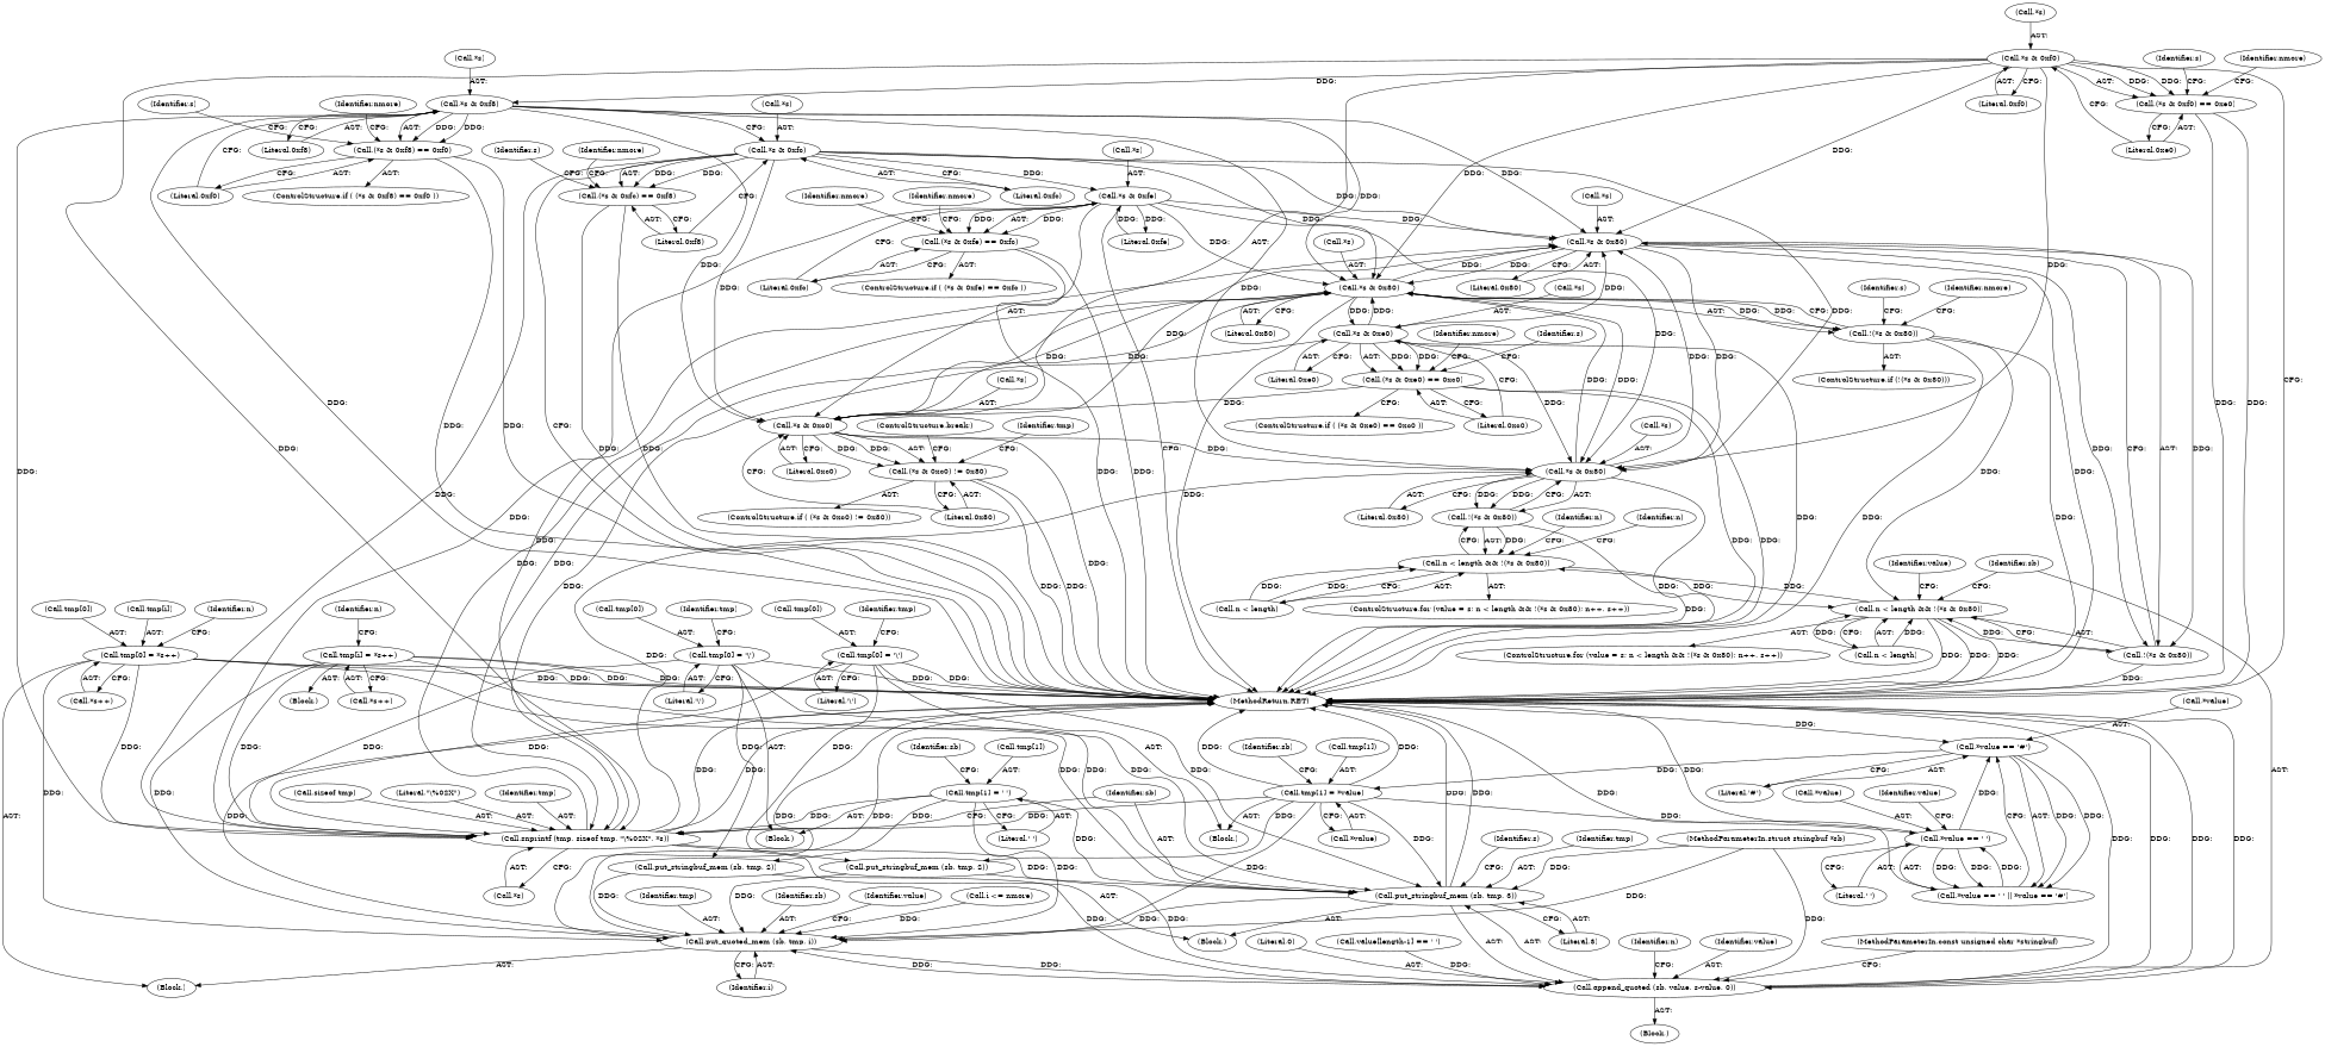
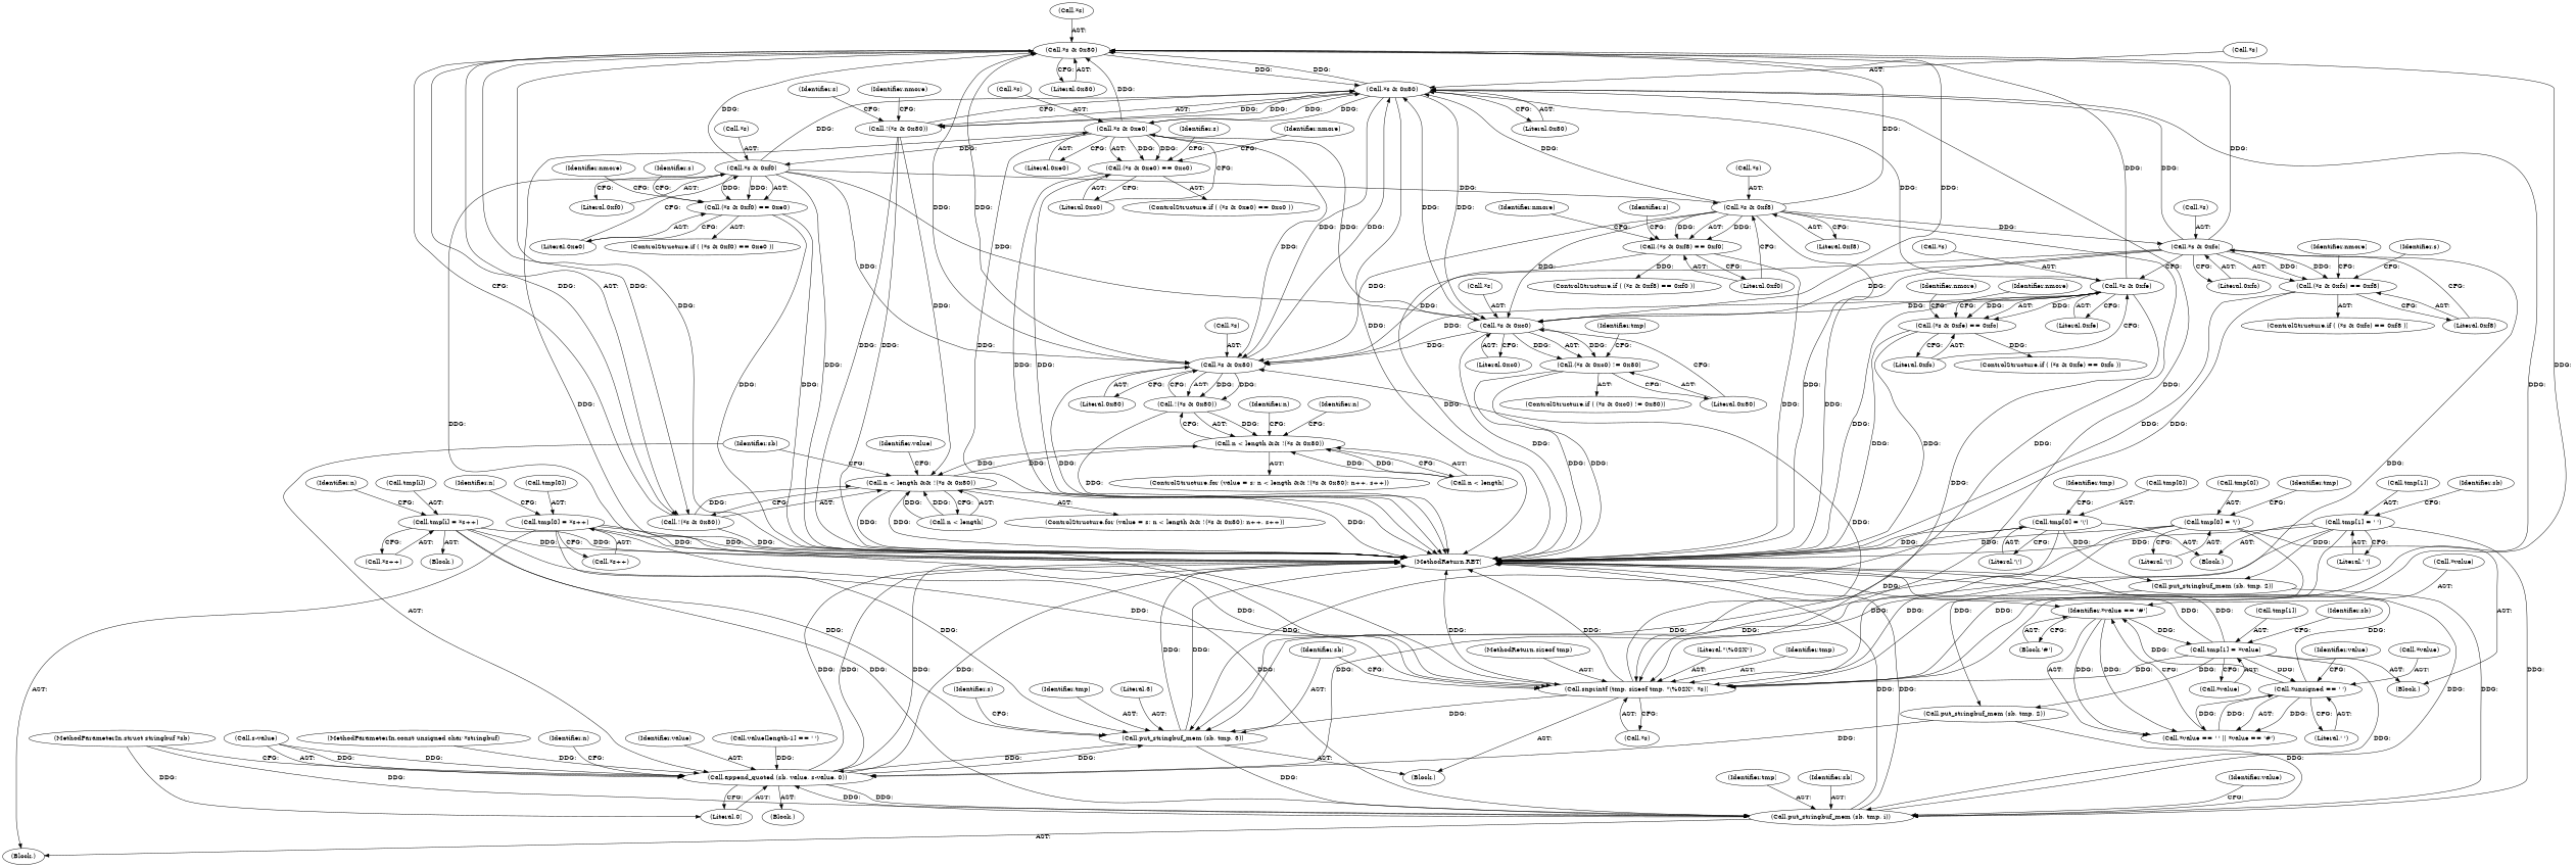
  digraph {
    n1 [label="(Call,*s & 0x80)"]
    n2 [label="(Call,*s & 0x80)"]
    n3 [label="(Call,*s & 0x80)"]
    n4 [label="(Call,!(*s & 0x80))"]
    n5 [label="(MethodReturn,RET)"]
    n6 [label="(Literal,0x80)"]
    n7 [label="(Call,*s & 0xc0)"]
    n8 [label="(Call,snprintf (tmp, sizeof tmp, \"\\%02X\", *s))"]
    n9 [label="(Call,*s & 0xe0)"]
    n10 [label="(Call,!(*s & 0x80))"]
    n11 [label="(Literal,0x80)"]
    n12 [label="(Call,!(*s & 0x80))"]
    n13 [label="(Literal,0x80)"]
    n14 [label="(Call,n < length && !(*s & 0x80))"]
-   n15 [label="(Call,*value == '#')"]
+   n15 [label="(Identifier,*value == '#')"]
    n16 [label="(Call,*s & 0xfe)"]
    n17 [label="(Call,(*s & 0xfe) == 0xfc)"]
    n18 [label="(Literal,0xfe)"]
    n19 [label="(Call,(*s & 0xc0) != 0x80)"]
    n20 [label="(Literal,0xc0)"]
    n21 [label="(Call,put_stringbuf_mem (sb, tmp, 3))"]
    n22 [label="(Call,*s)"]
    n23 [label="(Block,)"]
    n24 [label="(Literal,0xfc)"]
    n25 [label="(ControlStructure,if ( (*s & 0xfe) == 0xfc ))"]
    n26 [label="(Call,*s & 0xfc)"]
    n27 [label="(Call,(*s & 0xfc) == 0xf8)"]
    n28 [label="(Literal,0xfc)"]
+   n29 [label="(ControlStructure,if ( (*s & 0xfc) == 0xf8 ))"]
    n30 [label="(Literal,0xf8)"]
    n31 [label="(Call,*s & 0xf8)"]
    n32 [label="(Call,(*s & 0xf8) == 0xf0)"]
    n33 [label="(Literal,0xf8)"]
    n34 [label="(Literal,0xf0)"]
    n35 [label="(ControlStructure,if ( (*s & 0xf8) == 0xf0 ))"]
    n36 [label="(Call,*s & 0xf0)"]
    n37 [label="(Call,(*s & 0xf0) == 0xe0)"]
    n38 [label="(Literal,0xf0)"]
+   n39 [label="(ControlStructure,if ( (*s & 0xf0) == 0xe0 ))"]
    n40 [label="(Literal,0xe0)"]
    n41 [label="(Call,(*s & 0xe0) == 0xc0)"]
    n42 [label="(Literal,0xe0)"]
    n43 [label="(ControlStructure,if ( (*s & 0xe0) == 0xc0 ))"]
    n44 [label="(Literal,0xc0)"]
-   n45 [label="(ControlStructure,if (!(*s & 0x80)))"]
    n46 [label="(Literal,0x80)"]
    n47 [label="(ControlStructure,if ( (*s & 0xc0) != 0x80))"]
    n48 [label="(Call,n < length && !(*s & 0x80))"]
-   n49 [label="(Call,put_quoted_mem (sb, tmp, i))"]
+   n49 [label="(Call,put_stringbuf_mem (sb, tmp, i))"]
    n50 [label="(Call,append_quoted (sb, value, s-value, 0))"]
    n51 [label="(Literal,3)"]
    n52 [label="(Call,tmp[i] = *s++)"]
    n53 [label="(Call,*s++)"]
    n54 [label="(Block,)"]
    n55 [label="(Block,)"]
-   n56 [label="(Identifier,i)"]
    n57 [label="(Call,tmp[1] = *value)"]
    n58 [label="(Call,put_stringbuf_mem (sb, tmp, 2))"]
    n59 [label="(Call,*value)"]
    n60 [label="(Block,)"]
-   n61 [label="(Call,*value == ' ')"]
+   n61 [label="(Call,*unsigned == ' ')"]
    n62 [label="(Call,*value == ' ' || *value == '#')"]
-   n63 [label="(Literal,'#')"]
+   n63 [label="(Block,'#')"]
    n64 [label="(Literal,' ')"]
    n65 [label="(Call,tmp[0] = *s++)"]
    n66 [label="(Call,*s++)"]
    n67 [label="(Call,tmp[0] = '\\')"]
    n68 [label="(Literal,'\\')"]
    n69 [label="(Call,tmp[1] = ' ')"]
    n70 [label="(Call,put_stringbuf_mem (sb, tmp, 2))"]
    n71 [label="(Block,)"]
    n72 [label="(Literal,' ')"]
    n73 [label="(Call,tmp[0] = '\\')"]
    n74 [label="(Literal,'\\')"]
    n75 [label="(ControlStructure,for (value = s; n < length && !(*s & 0x80); n++, s++))"]
    n76 [label="(Call,n < length)"]
    n77 [label="(Call,n < length)"]
    n78 [label="(ControlStructure,for (value = s; n < length && !(*s & 0x80); n++, s++))"]
    n79 [label="(Literal,0)"]
    n80 [label="(Block,)"]
-   n81 [label="(Call,sizeof tmp)"]
+   n81 [label="(MethodReturn,sizeof tmp)"]
    n82 [label="(Identifier,s)"]
    n83 [label="(Identifier,nmore)"]
    n84 [label="(Identifier,tmp)"]
    n85 [label="(Call,value[length-1] == ' ')"]
    n86 [label="(Identifier,sb)"]
    n87 [label="(Call,*s)"]
    n88 [label="(Call,*s)"]
+   n89 [label="(Call,s-value)"]
    n90 [label="(Literal,\"\\%02X\")"]
    n91 [label="(Call,tmp[1])"]
    n92 [label="(MethodParameterIn,struct stringbuf *sb)"]
    n93 [label="(Identifier,value)"]
    n94 [label="(Identifier,n)"]
    n95 [label="(Identifier,value)"]
    n96 [label="(Call,*value)"]
    n97 [label="(Identifier,s)"]
    n98 [label="(Identifier,tmp)"]
    n99 [label="(Identifier,s)"]
    n100 [label="(Identifier,tmp)"]
    n101 [label="(Identifier,nmore)"]
    n102 [label="(Call,*s)"]
    n103 [label="(Call,tmp[i])"]
    n104 [label="(Identifier,sb)"]
    n105 [label="(Identifier,nmore)"]
    n106 [label="(Identifier,tmp)"]
    n107 [label="(Identifier,tmp)"]
    n108 [label="(Identifier,sb)"]
    n109 [label="(Call,*s)"]
    n110 [label="(Identifier,n)"]
    n111 [label="(Call,*s)"]
    n112 [label="(Call,*value)"]
    n113 [label="(Identifier,n)"]
    n114 [label="(Identifier,n)"]
    n115 [label="(Identifier,nmore)"]
    n116 [label="(Identifier,n)"]
    n117 [label="(Call,*s)"]
    n118 [label="(Identifier,nmore)"]
    n119 [label="(Identifier,value)"]
    n120 [label="(Call,tmp[0])"]
    n121 [label="(Call,*s)"]
    n122 [label="(Identifier,sb)"]
    n123 [label="(Identifier,s)"]
    n124 [label="(Identifier,sb)"]
    n125 [label="(Identifier,value)"]
    n126 [label="(Identifier,s)"]
    n127 [label="(Identifier,s)"]
    n128 [label="(Call,tmp[1])"]
    n129 [label="(Call,tmp[0])"]
    n130 [label="(Call,tmp[0])"]
    n131 [label="(Identifier,nmore)"]
    n132 [label="(Identifier,nmore)"]
    n133 [label="(MethodParameterIn,const unsigned char *stringbuf)"]
-   n134 [label="(Call,i <= nmore)"]
    n135 [label="(Call,*s)"]
    n136 [label="(Call,*s)"]
-   n137 [label="(ControlStructure,break;)"]
    n138 [label="(Identifier,tmp)"]
    n1 -> n2 [label="DDG: "]
    n1 -> n3 [label="DDG: "]
    n1 -> n4 [label="AST: "]
    n1 -> n4 [label="DDG: "]
    n1 -> n4 [label="DDG: "]
    n1 -> n5 [label="DDG: "]
    n1 -> n6 [label="CFG: "]
    n2 -> n1 [label="DDG: "]
    n2 -> n3 [label="DDG: "]
    n2 -> n5 [label="DDG: "]
    n2 -> n7 [label="DDG: "]
    n2 -> n8 [label="DDG: "]
    n2 -> n9 [label="DDG: "]
    n2 -> n10 [label="AST: "]
    n2 -> n10 [label="DDG: "]
    n2 -> n10 [label="DDG: "]
    n2 -> n11 [label="CFG: "]
    n3 -> n1 [label="DDG: "]
    n3 -> n2 [label="DDG: "]
    n3 -> n5 [label="DDG: "]
    n3 -> n12 [label="AST: "]
    n3 -> n12 [label="DDG: "]
    n3 -> n12 [label="DDG: "]
    n3 -> n13 [label="CFG: "]
    n4 -> n1 [label="CFG: "]
    n4 -> n5 [label="DDG: "]
    n4 -> n14 [label="AST: "]
    n4 -> n14 [label="DDG: "]
    n5 -> n15 [label="DDG: "]
    n6 -> n1 [label="AST: "]
    n7 -> n1 [label="DDG: "]
    n7 -> n2 [label="DDG: "]
    n7 -> n3 [label="DDG: "]
    n7 -> n5 [label="DDG: "]
    n7 -> n19 [label="AST: "]
    n7 -> n19 [label="DDG: "]
    n7 -> n19 [label="DDG: "]
    n7 -> n20 [label="CFG: "]
    n8 -> n1 [label="DDG: "]
    n8 -> n2 [label="DDG: "]
    n8 -> n3 [label="DDG: "]
    n8 -> n5 [label="DDG: "]
    n8 -> n5 [label="DDG: "]
    n8 -> n21 [label="DDG: "]
    n8 -> n22 [label="CFG: "]
    n8 -> n23 [label="AST: "]
    n9 -> n1 [label="DDG: "]
    n9 -> n2 [label="DDG: "]
    n9 -> n3 [label="DDG: "]
    n9 -> n5 [label="DDG: "]
-   n41 -> n7 [label="DDG: "]
+   n9 -> n7 [label="DDG: "]
    n9 -> n8 [label="DDG: "]
+   n9 -> n36 [label="DDG: "]
    n9 -> n41 [label="AST: "]
    n9 -> n41 [label="DDG: "]
    n9 -> n41 [label="DDG: "]
    n9 -> n42 [label="CFG: "]
    n10 -> n2 [label="CFG: "]
    n10 -> n5 [label="DDG: "]
    n10 -> n5 [label="DDG: "]
    n10 -> n14 [label="DDG: "]
-   n10 -> n45 [label="AST: "]
    n11 -> n2 [label="AST: "]
    n12 -> n3 [label="CFG: "]
    n12 -> n5 [label="DDG: "]
    n12 -> n48 [label="AST: "]
    n12 -> n48 [label="DDG: "]
    n13 -> n3 [label="AST: "]
    n14 -> n4 [label="CFG: "]
    n14 -> n5 [label="DDG: "]
    n14 -> n5 [label="DDG: "]
    n14 -> n5 [label="DDG: "]
    n14 -> n48 [label="DDG: "]
    n14 -> n75 [label="AST: "]
    n14 -> n76 [label="CFG: "]
    n15 -> n57 [label="DDG: "]
    n15 -> n62 [label="AST: "]
    n15 -> n62 [label="DDG: "]
    n15 -> n62 [label="DDG: "]
    n15 -> n63 [label="CFG: "]
    n16 -> n1 [label="DDG: "]
    n16 -> n2 [label="DDG: "]
    n16 -> n3 [label="DDG: "]
-   n16 -> n5 [label="CFG: "]
-   n16 -> n7 [label="AST: "]
+   n16 -> n5 [label="DDG: "]
+   n16 -> n7 [label="DDG: "]
    n16 -> n8 [label="DDG: "]
    n16 -> n17 [label="AST: "]
    n16 -> n17 [label="DDG: "]
    n16 -> n17 [label="DDG: "]
-   n16 -> n18 [label="DDG: "]
+   n16 -> n18 [label="CFG: "]
    n17 -> n5 [label="DDG: "]
    n17 -> n5 [label="DDG: "]
    n17 -> n24 [label="CFG: "]
-   n17 -> n25 [label="AST: "]
-   n18 -> n16 [label="DDG: "]
+   n17 -> n25 [label="DDG: "]
+   n18 -> n16 [label="AST: "]
    n19 -> n5 [label="DDG: "]
    n19 -> n5 [label="DDG: "]
    n19 -> n46 [label="CFG: "]
    n19 -> n47 [label="AST: "]
    n20 -> n7 [label="AST: "]
    n21 -> n5 [label="DDG: "]
    n21 -> n5 [label="DDG: "]
    n21 -> n23 [label="AST: "]
    n21 -> n49 [label="DDG: "]
-   n21 -> n50 [label="AST: "]
-   n21 -> n51 [label="CFG: "]
+   n21 -> n50 [label="DDG: "]
    n22 -> n8 [label="AST: "]
    n24 -> n16 [label="CFG: "]
    n24 -> n17 [label="AST: "]
    n26 -> n1 [label="DDG: "]
    n26 -> n2 [label="DDG: "]
    n26 -> n3 [label="DDG: "]
-   n26 -> n5 [label="CFG: "]
+   n26 -> n5 [label="DDG: "]
    n26 -> n7 [label="DDG: "]
    n26 -> n8 [label="DDG: "]
-   n26 -> n16 [label="DDG: "]
+   n26 -> n16 [label="CFG: "]
    n26 -> n27 [label="AST: "]
    n26 -> n27 [label="DDG: "]
    n26 -> n27 [label="DDG: "]
    n26 -> n28 [label="CFG: "]
    n27 -> n5 [label="DDG: "]
    n27 -> n5 [label="DDG: "]
+   n27 -> n29 [label="AST: "]
    n27 -> n30 [label="CFG: "]
    n28 -> n26 [label="AST: "]
    n30 -> n26 [label="CFG: "]
    n30 -> n27 [label="AST: "]
    n31 -> n1 [label="DDG: "]
    n31 -> n2 [label="DDG: "]
    n31 -> n3 [label="DDG: "]
    n31 -> n5 [label="DDG: "]
    n31 -> n7 [label="DDG: "]
    n31 -> n8 [label="DDG: "]
-   n31 -> n26 [label="CFG: "]
+   n31 -> n26 [label="DDG: "]
    n31 -> n32 [label="AST: "]
    n31 -> n32 [label="DDG: "]
    n31 -> n32 [label="DDG: "]
    n31 -> n33 [label="CFG: "]
    n32 -> n5 [label="DDG: "]
    n32 -> n5 [label="DDG: "]
    n32 -> n34 [label="CFG: "]
-   n32 -> n35 [label="AST: "]
+   n32 -> n35 [label="DDG: "]
    n33 -> n31 [label="AST: "]
    n34 -> n31 [label="CFG: "]
    n34 -> n32 [label="AST: "]
    n36 -> n1 [label="DDG: "]
    n36 -> n2 [label="DDG: "]
    n36 -> n3 [label="DDG: "]
-   n36 -> n5 [label="CFG: "]
-   n36 -> n7 [label="AST: "]
+   n36 -> n5 [label="DDG: "]
+   n36 -> n7 [label="DDG: "]
    n36 -> n8 [label="DDG: "]
    n36 -> n31 [label="DDG: "]
    n36 -> n37 [label="AST: "]
    n36 -> n37 [label="DDG: "]
    n36 -> n37 [label="DDG: "]
    n36 -> n38 [label="CFG: "]
    n37 -> n5 [label="DDG: "]
    n37 -> n5 [label="DDG: "]
+   n37 -> n39 [label="AST: "]
    n37 -> n40 [label="CFG: "]
    n38 -> n36 [label="AST: "]
    n40 -> n36 [label="CFG: "]
    n40 -> n37 [label="AST: "]
    n41 -> n5 [label="DDG: "]
    n41 -> n5 [label="DDG: "]
-   n41 -> n43 [label="CFG: "]
+   n41 -> n43 [label="AST: "]
    n41 -> n44 [label="CFG: "]
    n42 -> n9 [label="AST: "]
    n44 -> n9 [label="CFG: "]
    n44 -> n41 [label="AST: "]
    n46 -> n7 [label="CFG: "]
    n46 -> n19 [label="AST: "]
    n48 -> n12 [label="CFG: "]
    n48 -> n14 [label="DDG: "]
    n48 -> n77 [label="CFG: "]
    n48 -> n78 [label="AST: "]
    n49 -> n5 [label="DDG: "]
    n49 -> n5 [label="DDG: "]
    n49 -> n5 [label="DDG: "]
    n49 -> n50 [label="DDG: "]
    n49 -> n55 [label="AST: "]
-   n49 -> n56 [label="CFG: "]
    n50 -> n5 [label="DDG: "]
    n50 -> n5 [label="DDG: "]
    n50 -> n5 [label="DDG: "]
    n50 -> n5 [label="DDG: "]
-   n50 -> n21 [label="AST: "]
+   n50 -> n21 [label="DDG: "]
    n50 -> n49 [label="DDG: "]
+   n50 -> n79 [label="CFG: "]
    n50 -> n80 [label="AST: "]
    n51 -> n21 [label="AST: "]
    n52 -> n5 [label="DDG: "]
    n52 -> n5 [label="DDG: "]
    n52 -> n8 [label="DDG: "]
    n52 -> n21 [label="DDG: "]
    n52 -> n49 [label="DDG: "]
    n52 -> n53 [label="CFG: "]
    n52 -> n54 [label="AST: "]
    n53 -> n52 [label="AST: "]
-   n56 -> n49 [label="AST: "]
    n57 -> n5 [label="DDG: "]
    n57 -> n5 [label="DDG: "]
    n57 -> n8 [label="DDG: "]
-   n57 -> n21 [label="DDG: "]
    n57 -> n49 [label="DDG: "]
    n57 -> n58 [label="DDG: "]
    n57 -> n59 [label="CFG: "]
    n57 -> n60 [label="AST: "]
    n57 -> n61 [label="DDG: "]
    n58 -> n49 [label="DDG: "]
    n58 -> n50 [label="DDG: "]
    n59 -> n57 [label="AST: "]
    n61 -> n5 [label="DDG: "]
    n61 -> n15 [label="DDG: "]
    n61 -> n62 [label="AST: "]
    n61 -> n62 [label="DDG: "]
    n61 -> n62 [label="DDG: "]
    n61 -> n64 [label="CFG: "]
    n62 -> n15 [label="CFG: "]
    n62 -> n61 [label="DDG: "]
    n63 -> n15 [label="AST: "]
    n64 -> n61 [label="AST: "]
    n65 -> n5 [label="DDG: "]
    n65 -> n5 [label="DDG: "]
    n65 -> n8 [label="DDG: "]
    n65 -> n21 [label="DDG: "]
    n65 -> n49 [label="DDG: "]
    n65 -> n55 [label="AST: "]
    n65 -> n66 [label="CFG: "]
    n66 -> n65 [label="AST: "]
    n67 -> n5 [label="DDG: "]
    n67 -> n8 [label="DDG: "]
    n67 -> n21 [label="DDG: "]
    n67 -> n58 [label="DDG: "]
    n67 -> n60 [label="AST: "]
    n67 -> n68 [label="CFG: "]
    n68 -> n67 [label="AST: "]
-   n62 -> n5 [label="DDG: "]
+   n69 -> n5 [label="DDG: "]
    n69 -> n8 [label="DDG: "]
    n69 -> n21 [label="DDG: "]
    n69 -> n49 [label="DDG: "]
    n69 -> n70 [label="DDG: "]
    n69 -> n71 [label="AST: "]
    n69 -> n72 [label="CFG: "]
    n70 -> n49 [label="DDG: "]
    n70 -> n50 [label="DDG: "]
    n72 -> n69 [label="AST: "]
    n73 -> n5 [label="DDG: "]
    n73 -> n8 [label="DDG: "]
    n73 -> n21 [label="DDG: "]
    n73 -> n70 [label="DDG: "]
    n73 -> n71 [label="AST: "]
    n73 -> n74 [label="CFG: "]
    n74 -> n73 [label="AST: "]
    n76 -> n14 [label="AST: "]
    n76 -> n14 [label="DDG: "]
    n76 -> n14 [label="DDG: "]
    n77 -> n48 [label="AST: "]
    n77 -> n48 [label="DDG: "]
    n77 -> n48 [label="DDG: "]
    n79 -> n50 [label="AST: "]
    n81 -> n8 [label="AST: "]
    n82 -> n37 [label="CFG: "]
    n83 -> n32 [label="CFG: "]
    n84 -> n67 [label="CFG: "]
    n85 -> n50 [label="DDG: "]
    n86 -> n57 [label="CFG: "]
    n87 -> n3 [label="AST: "]
    n88 -> n2 [label="AST: "]
+   n89 -> n50 [label="AST: "]
+   n89 -> n50 [label="DDG: "]
+   n89 -> n50 [label="DDG: "]
    n90 -> n8 [label="AST: "]
    n91 -> n69 [label="AST: "]
-   n92 -> n21 [label="DDG: "]
+   n92 -> n79 [label="DDG: "]
    n92 -> n49 [label="DDG: "]
-   n92 -> n50 [label="DDG: "]
+   n92 -> n50 [label="CFG: "]
    n93 -> n14 [label="CFG: "]
    n94 -> n50 [label="CFG: "]
    n95 -> n50 [label="AST: "]
    n96 -> n61 [label="AST: "]
    n97 -> n21 [label="CFG: "]
    n98 -> n73 [label="CFG: "]
    n99 -> n10 [label="CFG: "]
    n100 -> n49 [label="AST: "]
    n101 -> n10 [label="CFG: "]
    n102 -> n31 [label="AST: "]
-   n103 -> n65 [label="AST: "]
+   n103 -> n52 [label="AST: "]
    n104 -> n14 [label="CFG: "]
    n104 -> n50 [label="AST: "]
    n105 -> n27 [label="CFG: "]
    n106 -> n8 [label="AST: "]
    n107 -> n21 [label="AST: "]
    n108 -> n69 [label="CFG: "]
    n109 -> n9 [label="AST: "]
    n110 -> n65 [label="CFG: "]
    n111 -> n16 [label="AST: "]
    n112 -> n15 [label="AST: "]
    n113 -> n52 [label="CFG: "]
    n114 -> n48 [label="CFG: "]
    n115 -> n17 [label="CFG: "]
    n116 -> n48 [label="CFG: "]
    n117 -> n7 [label="AST: "]
    n118 -> n17 [label="CFG: "]
    n119 -> n61 [label="CFG: "]
    n120 -> n65 [label="AST: "]
    n121 -> n26 [label="AST: "]
    n122 -> n8 [label="CFG: "]
    n122 -> n21 [label="AST: "]
    n123 -> n41 [label="CFG: "]
    n124 -> n49 [label="AST: "]
    n125 -> n49 [label="CFG: "]
    n126 -> n32 [label="CFG: "]
    n127 -> n27 [label="CFG: "]
    n128 -> n57 [label="AST: "]
    n129 -> n73 [label="AST: "]
    n130 -> n67 [label="AST: "]
    n131 -> n37 [label="CFG: "]
    n132 -> n41 [label="CFG: "]
-   n133 -> n50 [label="CFG: "]
-   n134 -> n49 [label="DDG: "]
+   n133 -> n50 [label="DDG: "]
    n135 -> n36 [label="AST: "]
    n136 -> n1 [label="AST: "]
-   n137 -> n19 [label="CFG: "]
    n138 -> n19 [label="CFG: "]
  }
